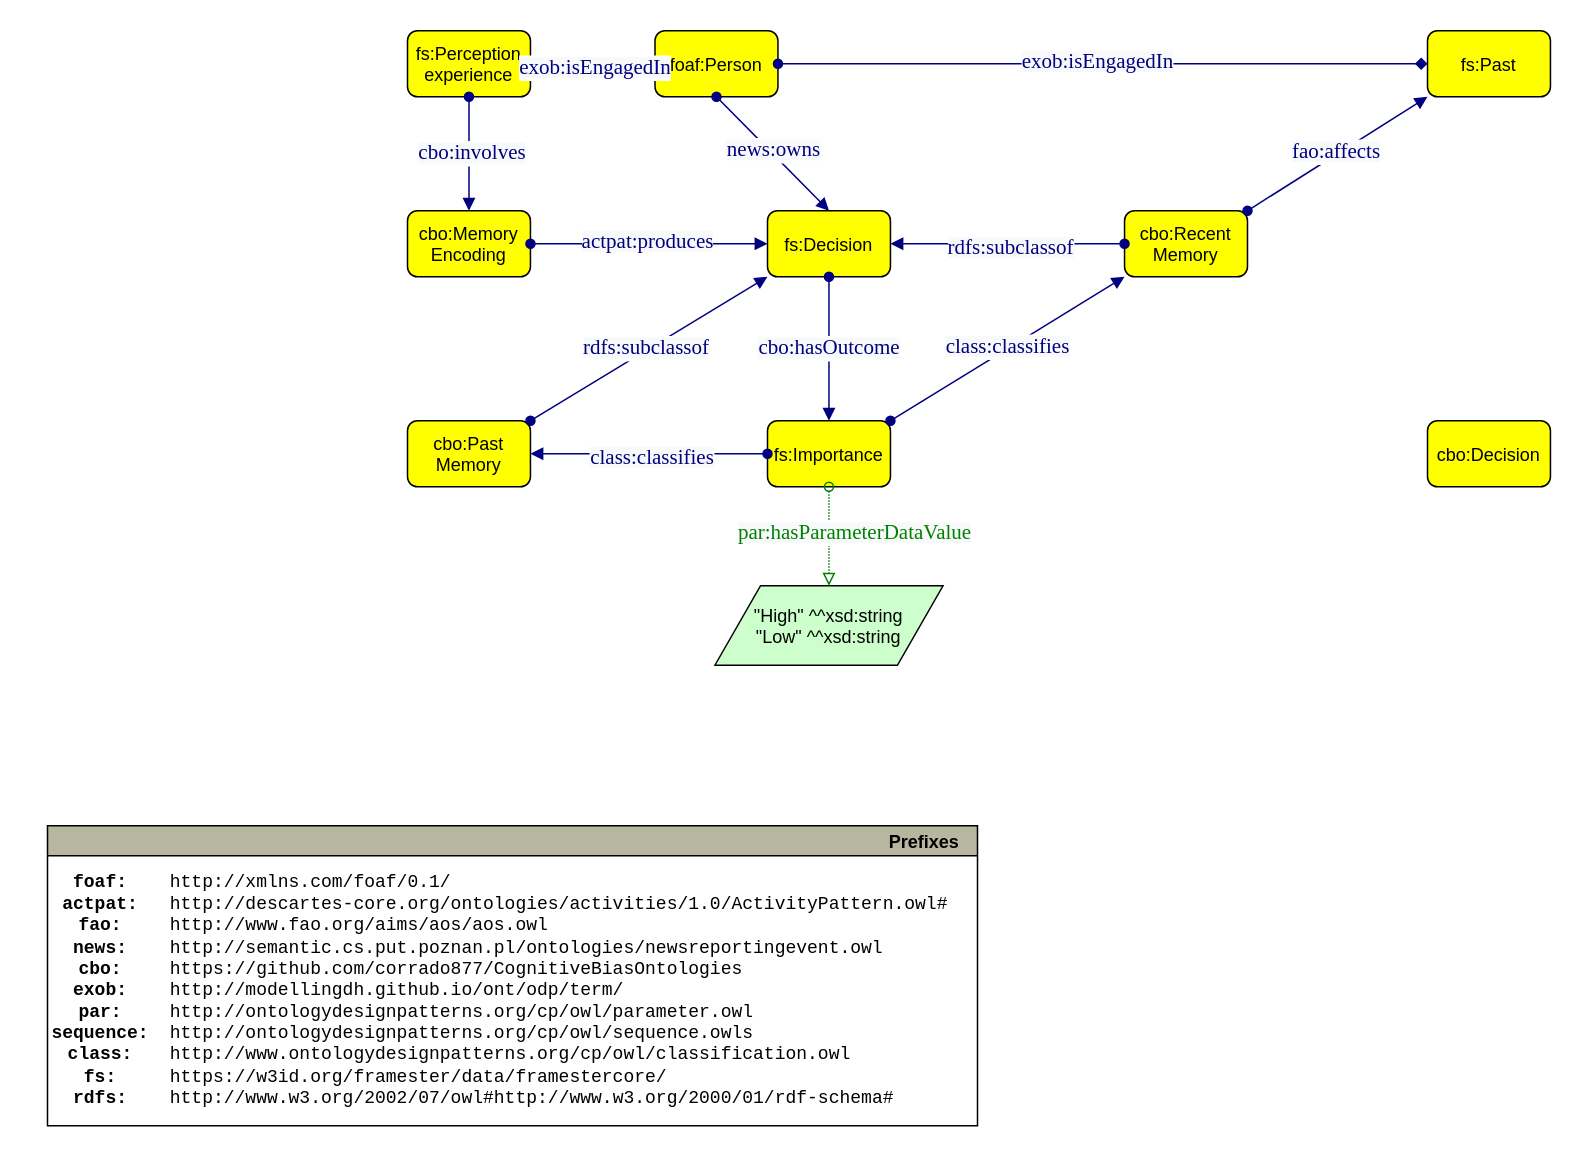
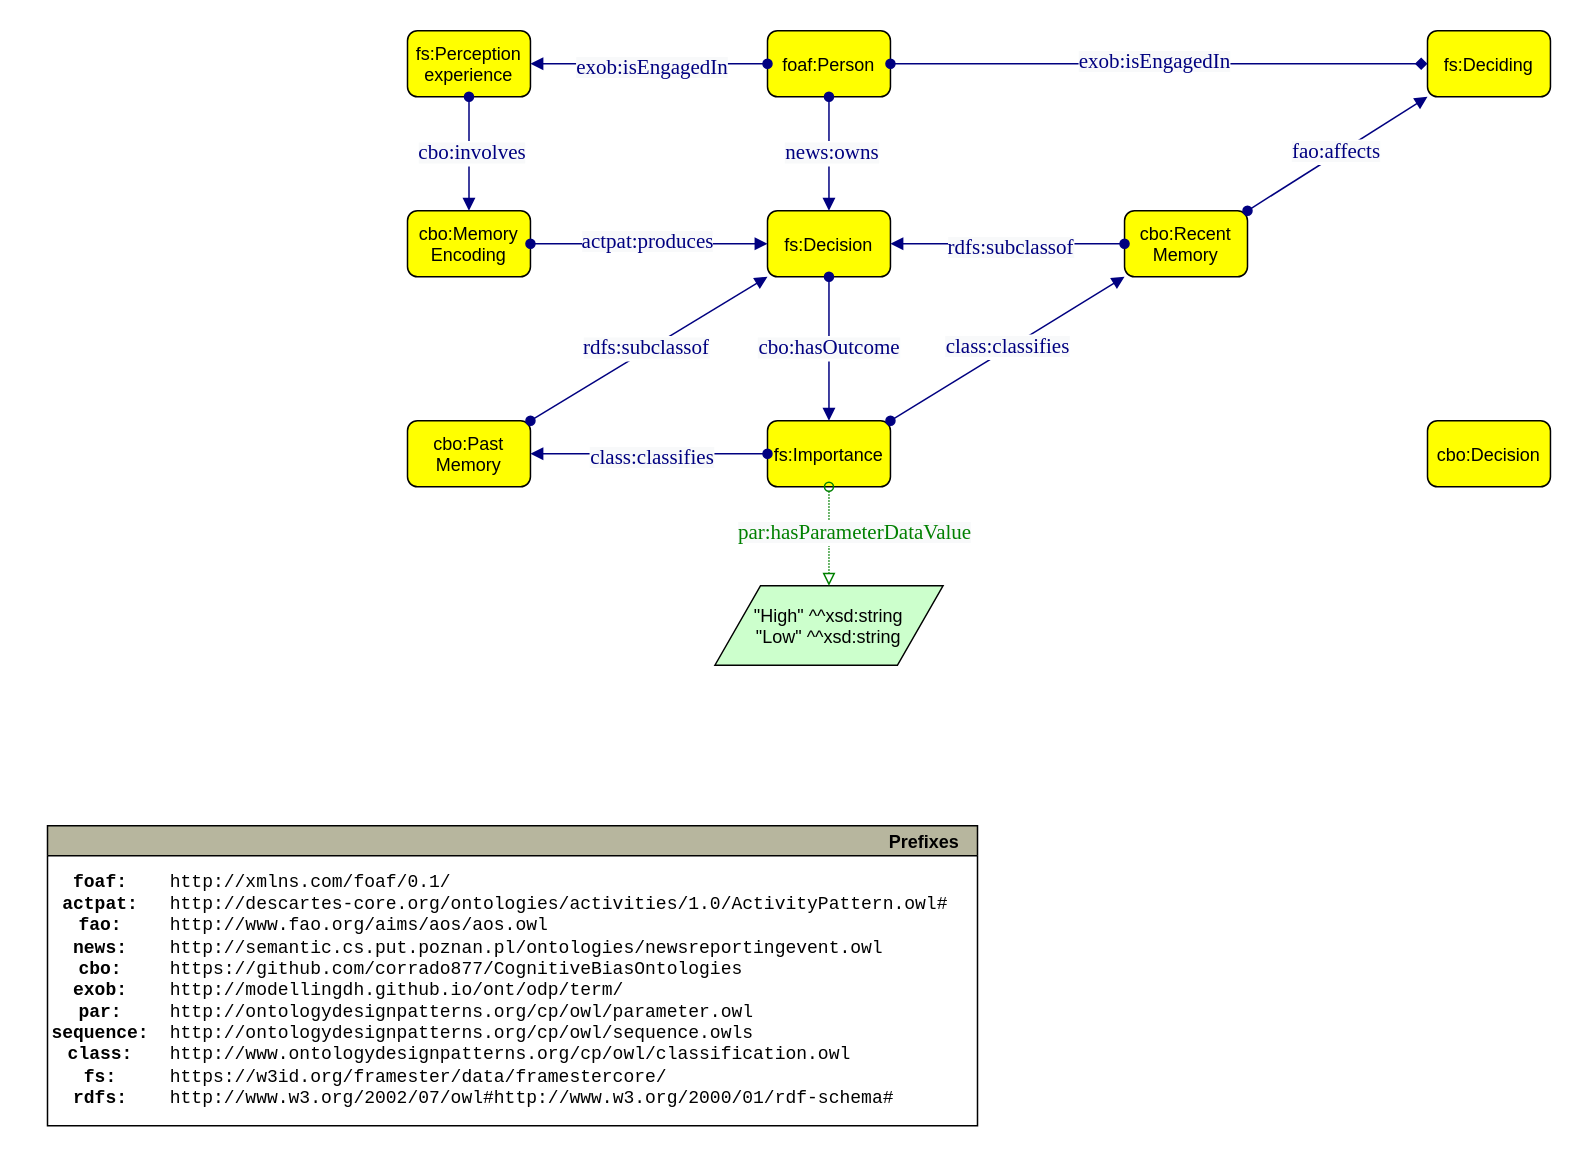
  <mxCell id="0" />
  <mxCell id="1" parent="0" />
  <mxCell id="2" value="fs:Decision" style="graphMlID=n4;shape=rect;rounded=1;arcsize=30;fillColor=#ffff00;strokeColor=#000000;strokeWidth=1.0" parent="1" vertex="1"><mxGeometry x="511" y="140" width="81.968" height="44" as="geometry" /></mxCell>
- <mxCell id="3" value="foaf:Person" style="graphMlID=n4;shape=rect;rounded=1;arcsize=30;fillColor=#ffff00;strokeColor=#000000;strokeWidth=1.0" parent="1" vertex="1"><mxGeometry x="436" y="20" width="81.968" height="44" as="geometry" /></mxCell>
+ <mxCell id="3" value="foaf:Person" style="graphMlID=n4;shape=rect;rounded=1;arcsize=30;fillColor=#ffff00;strokeColor=#000000;strokeWidth=1.0" parent="1" vertex="1"><mxGeometry x="511" y="20" width="81.968" height="44" as="geometry" /></mxCell>
  <mxCell id="4" value="cbo:Recent&#10;Memory" style="graphMlID=n4;shape=rect;rounded=1;arcsize=30;fillColor=#ffff00;strokeColor=#000000;strokeWidth=1.0" parent="1" vertex="1"><mxGeometry x="749.03" y="140" width="81.968" height="44" as="geometry" /></mxCell>
- <mxCell id="5" value="fs:Past" style="graphMlID=n4;shape=rect;rounded=1;arcsize=30;fillColor=#ffff00;strokeColor=#000000;strokeWidth=1.0" parent="1" vertex="1"><mxGeometry x="951" y="20" width="81.968" height="44" as="geometry" /></mxCell>
+ <mxCell id="5" value="fs:Deciding" style="graphMlID=n4;shape=rect;rounded=1;arcsize=30;fillColor=#ffff00;strokeColor=#000000;strokeWidth=1.0" parent="1" vertex="1"><mxGeometry x="951" y="20" width="81.968" height="44" as="geometry" /></mxCell>
  <mxCell id="6" value="cbo:Decision" style="graphMlID=n4;shape=rect;rounded=1;arcsize=30;fillColor=#ffff00;strokeColor=#000000;strokeWidth=1.0" parent="1" vertex="1"><mxGeometry x="951" y="280" width="81.968" height="44" as="geometry" /></mxCell>
  <mxCell id="7" value="fs:Importance" style="graphMlID=n4;shape=rect;rounded=1;arcsize=30;fillColor=#ffff00;strokeColor=#000000;strokeWidth=1.0" parent="1" vertex="1"><mxGeometry x="511" y="280" width="81.968" height="44" as="geometry" /></mxCell>
  <mxCell id="8" value="fs:Perception&#10;experience" style="graphMlID=n4;shape=rect;rounded=1;arcsize=30;fillColor=#ffff00;strokeColor=#000000;strokeWidth=1.0" parent="1" vertex="1"><mxGeometry x="271.002" y="20" width="81.968" height="44" as="geometry" /></mxCell>
  <mxCell id="9" value="cbo:Memory&#10;Encoding" style="graphMlID=n4;shape=rect;rounded=1;arcsize=30;fillColor=#ffff00;strokeColor=#000000;strokeWidth=1.0" parent="1" vertex="1"><mxGeometry x="271" y="140" width="81.968" height="44" as="geometry" /></mxCell>
  <mxCell id="10" value="cbo:Past&#10;Memory" style="graphMlID=n4;shape=rect;rounded=1;arcsize=30;fillColor=#ffff00;strokeColor=#000000;strokeWidth=1.0" parent="1" vertex="1"><mxGeometry x="271" y="280" width="81.968" height="44" as="geometry" /></mxCell>
  <mxCell id="11" value="&quot;High&quot; ^^xsd:string&#10;&quot;Low&quot; ^^xsd:string" style="graphMlID=n6;shape=parallelogram;fillColor=#ccffcc;strokeColor=#000000;strokeWidth=1.0" vertex="1" parent="1"><mxGeometry x="475.95" y="390" width="152.06" height="53" as="geometry" /></mxCell>
  <mxCell id="12" value="" style="graphMlID=e0;rounded=0;endArrow=diamond;strokeColor=#000080;strokeWidth=1.0;startArrow=oval;startFill=1;endFill=1;exitX=1;exitY=0.5;exitDx=0;exitDy=0;entryX=0;entryY=0.5;entryDx=0;entryDy=0;" edge="1" parent="1" source="3" target="5"><mxGeometry relative="1" as="geometry"><mxPoint x="701" y="-9.918" as="sourcePoint" /><mxPoint x="852" y="-10" as="targetPoint" /></mxGeometry></mxCell>
  <mxCell id="13" value="&lt;span style=&quot;color: rgb(0, 0, 128); font-family: dialog; background-color: rgb(248, 249, 250);&quot;&gt;&lt;font style=&quot;font-size: 14px;&quot;&gt;exob:isEngagedIn&lt;/font&gt;&lt;/span&gt;" style="text;html=1;align=center;verticalAlign=middle;resizable=0;points=[];labelBackgroundColor=#ffffff;" vertex="1" connectable="0" parent="12"><mxGeometry x="-0.017" y="2" relative="1" as="geometry"><mxPoint as="offset" /></mxGeometry></mxCell>
  <mxCell id="14" value="" style="graphMlID=e0;rounded=0;endArrow=block;strokeColor=#000080;strokeWidth=1.0;startArrow=oval;startFill=1;endFill=1;exitX=0;exitY=0.5;exitDx=0;exitDy=0;entryX=1;entryY=0.5;entryDx=0;entryDy=0;" edge="1" parent="1" source="3" target="8"><mxGeometry relative="1" as="geometry"><mxPoint x="475.95" y="-29.918" as="sourcePoint" /><mxPoint x="626.95" y="-30" as="targetPoint" /></mxGeometry></mxCell>
  <mxCell id="15" value="&lt;span style=&quot;color: rgb(0, 0, 128); font-family: dialog; background-color: rgb(248, 249, 250);&quot;&gt;&lt;font style=&quot;font-size: 14px;&quot;&gt;exob:isEngagedIn&lt;/font&gt;&lt;/span&gt;" style="text;html=1;align=center;verticalAlign=middle;resizable=0;points=[];labelBackgroundColor=#ffffff;" vertex="1" connectable="0" parent="14"><mxGeometry x="-0.017" y="2" relative="1" as="geometry"><mxPoint as="offset" /></mxGeometry></mxCell>
  <mxCell id="16" value="" style="graphMlID=e0;rounded=0;endArrow=block;strokeColor=#000080;strokeWidth=1.0;startArrow=oval;startFill=1;endFill=1;exitX=0.5;exitY=1;exitDx=0;exitDy=0;entryX=0.5;entryY=0;entryDx=0;entryDy=0;" edge="1" parent="1" source="8" target="9"><mxGeometry relative="1" as="geometry"><mxPoint x="81" y="110.082" as="sourcePoint" /><mxPoint x="232" y="110" as="targetPoint" /></mxGeometry></mxCell>
  <mxCell id="17" value="&lt;span style=&quot;color: rgb(0, 0, 128); font-family: dialog; background-color: rgb(248, 249, 250);&quot;&gt;&lt;font style=&quot;font-size: 14px;&quot;&gt;cbo:involves&lt;/font&gt;&lt;/span&gt;" style="text;html=1;align=center;verticalAlign=middle;resizable=0;points=[];labelBackgroundColor=#ffffff;" vertex="1" connectable="0" parent="16"><mxGeometry x="-0.017" y="2" relative="1" as="geometry"><mxPoint as="offset" /></mxGeometry></mxCell>
  <mxCell id="18" value="" style="graphMlID=e0;rounded=0;endArrow=block;strokeColor=#000080;strokeWidth=1.0;startArrow=oval;startFill=1;endFill=1;exitX=0.5;exitY=1;exitDx=0;exitDy=0;entryX=0.5;entryY=0;entryDx=0;entryDy=0;" edge="1" parent="1" source="3" target="2"><mxGeometry relative="1" as="geometry"><mxPoint x="461" y="150.082" as="sourcePoint" /><mxPoint x="612" y="150" as="targetPoint" /></mxGeometry></mxCell>
  <mxCell id="19" value="&lt;span style=&quot;color: rgb(0, 0, 128); font-family: dialog; background-color: rgb(248, 249, 250);&quot;&gt;&lt;font style=&quot;font-size: 14px;&quot;&gt;news:owns&lt;/font&gt;&lt;/span&gt;" style="text;html=1;align=center;verticalAlign=middle;resizable=0;points=[];labelBackgroundColor=#ffffff;" vertex="1" connectable="0" parent="18"><mxGeometry x="-0.017" y="2" relative="1" as="geometry"><mxPoint as="offset" /></mxGeometry></mxCell>
  <mxCell id="20" value="" style="graphMlID=e0;rounded=0;endArrow=block;strokeColor=#000080;strokeWidth=1.0;startArrow=oval;startFill=1;endFill=1;exitX=1;exitY=0.5;exitDx=0;exitDy=0;entryX=0;entryY=0.5;entryDx=0;entryDy=0;" edge="1" parent="1" source="9" target="2"><mxGeometry relative="1" as="geometry"><mxPoint x="461" y="260.082" as="sourcePoint" /><mxPoint x="612" y="260" as="targetPoint" /></mxGeometry></mxCell>
  <mxCell id="21" value="&lt;span style=&quot;color: rgb(0, 0, 128); font-family: dialog; background-color: rgb(248, 249, 250);&quot;&gt;&lt;font style=&quot;font-size: 14px;&quot;&gt;actpat:produces&lt;/font&gt;&lt;/span&gt;" style="text;html=1;align=center;verticalAlign=middle;resizable=0;points=[];labelBackgroundColor=#ffffff;" vertex="1" connectable="0" parent="20"><mxGeometry x="-0.017" y="2" relative="1" as="geometry"><mxPoint as="offset" /></mxGeometry></mxCell>
  <mxCell id="22" value="" style="graphMlID=e0;rounded=0;endArrow=block;strokeColor=#000080;strokeWidth=1.0;startArrow=oval;startFill=1;endFill=1;exitX=0;exitY=0.5;exitDx=0;exitDy=0;entryX=1;entryY=0.5;entryDx=0;entryDy=0;" edge="1" parent="1" source="4" target="2"><mxGeometry relative="1" as="geometry"><mxPoint x="511" y="-19.918" as="sourcePoint" /><mxPoint x="662" y="-20" as="targetPoint" /></mxGeometry></mxCell>
  <mxCell id="23" value="&lt;span style=&quot;color: rgb(0, 0, 128); font-family: dialog; background-color: rgb(248, 249, 250);&quot;&gt;&lt;font style=&quot;font-size: 14px;&quot;&gt;rdfs:subclassof&lt;/font&gt;&lt;/span&gt;" style="text;html=1;align=center;verticalAlign=middle;resizable=0;points=[];labelBackgroundColor=#ffffff;" vertex="1" connectable="0" parent="22"><mxGeometry x="-0.017" y="2" relative="1" as="geometry"><mxPoint as="offset" /></mxGeometry></mxCell>
  <mxCell id="24" value="" style="graphMlID=e0;rounded=0;endArrow=block;strokeColor=#000080;strokeWidth=1.0;startArrow=oval;startFill=1;endFill=1;exitX=1;exitY=0;exitDx=0;exitDy=0;entryX=0;entryY=1;entryDx=0;entryDy=0;" edge="1" parent="1" source="4" target="5"><mxGeometry relative="1" as="geometry"><mxPoint x="840" y="270.082" as="sourcePoint" /><mxPoint x="991" y="270" as="targetPoint" /></mxGeometry></mxCell>
  <mxCell id="25" value="&lt;span style=&quot;color: rgb(0, 0, 128); font-family: dialog; background-color: rgb(248, 249, 250);&quot;&gt;&lt;font style=&quot;font-size: 14px;&quot;&gt;fao:affects&lt;/font&gt;&lt;/span&gt;" style="text;html=1;align=center;verticalAlign=middle;resizable=0;points=[];labelBackgroundColor=#ffffff;" vertex="1" connectable="0" parent="24"><mxGeometry x="-0.017" y="2" relative="1" as="geometry"><mxPoint as="offset" /></mxGeometry></mxCell>
  <mxCell id="26" value="" style="graphMlID=e0;rounded=0;endArrow=block;strokeColor=#000080;strokeWidth=1.0;startArrow=oval;startFill=1;endFill=1;exitX=0.5;exitY=1;exitDx=0;exitDy=0;entryX=0.5;entryY=0;entryDx=0;entryDy=0;" edge="1" parent="1" source="2" target="7"><mxGeometry relative="1" as="geometry"><mxPoint x="31" y="240.082" as="sourcePoint" /><mxPoint x="182" y="240" as="targetPoint" /></mxGeometry></mxCell>
  <mxCell id="27" value="&lt;span style=&quot;color: rgb(0, 0, 128); font-family: dialog; background-color: rgb(248, 249, 250);&quot;&gt;&lt;font style=&quot;font-size: 14px;&quot;&gt;cbo:hasOutcome&lt;/font&gt;&lt;/span&gt;" style="text;html=1;align=center;verticalAlign=middle;resizable=0;points=[];labelBackgroundColor=#ffffff;" vertex="1" connectable="0" parent="26"><mxGeometry x="-0.017" y="2" relative="1" as="geometry"><mxPoint x="-2" as="offset" /></mxGeometry></mxCell>
  <mxCell id="28" value="" style="graphMlID=e0;rounded=0;endArrow=block;strokeColor=#000080;strokeWidth=1.0;startArrow=oval;startFill=1;endFill=1;exitX=1;exitY=0;exitDx=0;exitDy=0;entryX=0;entryY=1;entryDx=0;entryDy=0;" edge="1" parent="1" source="10" target="2"><mxGeometry relative="1" as="geometry"><mxPoint x="51" y="240.082" as="sourcePoint" /><mxPoint x="202" y="240" as="targetPoint" /></mxGeometry></mxCell>
  <mxCell id="29" value="&lt;span style=&quot;color: rgb(0, 0, 128); font-family: dialog; background-color: rgb(248, 249, 250);&quot;&gt;&lt;font style=&quot;font-size: 14px;&quot;&gt;rdfs:subclassof&lt;/font&gt;&lt;/span&gt;" style="text;html=1;align=center;verticalAlign=middle;resizable=0;points=[];labelBackgroundColor=#ffffff;" vertex="1" connectable="0" parent="28"><mxGeometry x="-0.017" y="2" relative="1" as="geometry"><mxPoint as="offset" /></mxGeometry></mxCell>
  <mxCell id="30" value="" style="graphMlID=e0;rounded=0;endArrow=block;strokeColor=#000080;strokeWidth=1.0;startArrow=oval;startFill=1;endFill=1;exitX=0;exitY=0.5;exitDx=0;exitDy=0;entryX=1;entryY=0.5;entryDx=0;entryDy=0;" edge="1" parent="1" source="7" target="10"><mxGeometry relative="1" as="geometry"><mxPoint x="21" y="250.082" as="sourcePoint" /><mxPoint x="172" y="250" as="targetPoint" /></mxGeometry></mxCell>
  <mxCell id="31" value="&lt;span style=&quot;color: rgb(0, 0, 128); font-family: dialog; background-color: rgb(248, 249, 250);&quot;&gt;&lt;font style=&quot;font-size: 14px;&quot;&gt;class:classifies&lt;/font&gt;&lt;/span&gt;" style="text;html=1;align=center;verticalAlign=middle;resizable=0;points=[];labelBackgroundColor=#ffffff;" vertex="1" connectable="0" parent="30"><mxGeometry x="-0.017" y="2" relative="1" as="geometry"><mxPoint as="offset" /></mxGeometry></mxCell>
  <mxCell id="32" value="" style="graphMlID=e6;rounded=0;endArrow=block;strokeColor=#008000;dashed=1;dashPattern=1 1;strokeWidth=1.0;startArrow=oval;startFill=0;endFill=0;exitX=0.5;exitY=1;exitDx=0;exitDy=0;" edge="1" parent="1" source="7" target="11"><mxGeometry relative="1" as="geometry"><Array as="points" /><mxPoint x="101" y="540" as="sourcePoint" /><mxPoint x="377" y="540" as="targetPoint" /></mxGeometry></mxCell>
  <mxCell id="33" value="&lt;span style=&quot;color: rgb(0, 128, 0); font-family: dialog; background-color: rgb(248, 249, 250);&quot;&gt;&lt;font style=&quot;font-size: 14px;&quot;&gt;par:hasParameterDataValue&lt;/font&gt;&lt;/span&gt;" style="text;html=1;align=center;verticalAlign=middle;resizable=0;points=[];labelBackgroundColor=#ffffff;" vertex="1" connectable="0" parent="32"><mxGeometry x="-0.087" y="3" relative="1" as="geometry"><mxPoint x="14" as="offset" /></mxGeometry></mxCell>
  <mxCell id="34" value="" style="graphMlID=e0;rounded=0;endArrow=block;strokeColor=#000080;strokeWidth=1.0;startArrow=oval;startFill=1;endFill=1;exitX=1;exitY=0;exitDx=0;exitDy=0;entryX=0;entryY=1;entryDx=0;entryDy=0;" edge="1" parent="1" source="7" target="4"><mxGeometry relative="1" as="geometry"><mxPoint x="71" y="420.082" as="sourcePoint" /><mxPoint x="222" y="420" as="targetPoint" /></mxGeometry></mxCell>
  <mxCell id="35" value="&lt;span style=&quot;color: rgb(0, 0, 128); font-family: dialog; background-color: rgb(248, 249, 250);&quot;&gt;&lt;font style=&quot;font-size: 14px;&quot;&gt;class:classifies&lt;/font&gt;&lt;/span&gt;" style="text;html=1;align=center;verticalAlign=middle;resizable=0;points=[];labelBackgroundColor=#ffffff;" vertex="1" connectable="0" parent="34"><mxGeometry x="-0.017" y="2" relative="1" as="geometry"><mxPoint x="2" y="-1" as="offset" /></mxGeometry></mxCell>
  <mxCell id="36" value="Prefixes" style="graphMlID=n0;shape=swimlane;startSize=20;fillColor=#b7b69e;strokeColor=#000000;strokeWidth=1.0;align=right;spacingRight=10;fontStyle=1" vertex="1" parent="1"><mxGeometry x="31" y="550" width="619.996" height="200" as="geometry" /></mxCell>
  <mxCell id="37" value="&lt;div style=&quot;&quot;&gt;&lt;b style=&quot;background-color: initial;&quot;&gt;foaf:&lt;/b&gt;&lt;br&gt;&lt;/div&gt;&lt;b&gt;&lt;div style=&quot;&quot;&gt;&lt;b style=&quot;background-color: initial;&quot;&gt;actpat:&lt;/b&gt;&lt;/div&gt;&lt;div style=&quot;&quot;&gt;&lt;b style=&quot;background-color: initial;&quot;&gt;fao:&lt;/b&gt;&lt;/div&gt;&lt;div style=&quot;&quot;&gt;&lt;b style=&quot;background-color: initial;&quot;&gt;news:&lt;/b&gt;&lt;/div&gt;&lt;div style=&quot;&quot;&gt;&lt;b style=&quot;background-color: initial;&quot;&gt;cbo:&lt;/b&gt;&lt;/div&gt;&lt;div style=&quot;&quot;&gt;&lt;b style=&quot;background-color: initial;&quot;&gt;exob:&lt;/b&gt;&lt;/div&gt;&lt;div style=&quot;&quot;&gt;&lt;b style=&quot;background-color: initial;&quot;&gt;par:&lt;/b&gt;&lt;/div&gt;&lt;div style=&quot;&quot;&gt;&lt;b style=&quot;background-color: initial;&quot;&gt;sequence:&lt;/b&gt;&lt;/div&gt;&lt;div style=&quot;&quot;&gt;&lt;b style=&quot;background-color: initial;&quot;&gt;class:&lt;/b&gt;&lt;/div&gt;&lt;div style=&quot;&quot;&gt;fs:&lt;/div&gt;&lt;div style=&quot;&quot;&gt;&lt;b style=&quot;background-color: initial;&quot;&gt;rdfs:&lt;/b&gt;&lt;br&gt;&lt;/div&gt;&lt;/b&gt;" style="text;html=1;align=center;verticalAlign=middle;resizable=0;points=[];autosize=1;fontFamily=Courier New;" vertex="1" parent="36"><mxGeometry x="-10.004" y="25.0" width="90" height="170" as="geometry" /></mxCell>
  <mxCell id="38" value="&lt;div style=&quot;border-color: var(--border-color);&quot;&gt;&lt;span style=&quot;background-color: initial;&quot;&gt;http://xmlns.com/foaf/0.1/&lt;/span&gt;&lt;br&gt;&lt;/div&gt;http://descartes-core.org/ontologies/activities/1.0/ActivityPattern.owl#&lt;div style=&quot;border-color: var(--border-color);&quot;&gt;http://www.fao.org/aims/aos/aos.owl&amp;nbsp;&lt;br&gt;&lt;/div&gt;&lt;div style=&quot;border-color: var(--border-color);&quot;&gt;&lt;/div&gt;&lt;span style=&quot;text-align: center;&quot;&gt;http://semantic.cs.put.poznan.pl/ontologies/newsreportingevent.owl&amp;nbsp;&lt;/span&gt;&lt;b style=&quot;text-align: center; background-color: initial; border-color: var(--border-color);&quot;&gt;&lt;span style=&quot;border-color: var(--border-color);&quot;&gt;&lt;span style=&quot;border-color: var(--border-color);&quot;&gt;&amp;nbsp;&lt;/span&gt;&lt;/span&gt;&lt;/b&gt;&lt;span style=&quot;text-align: center;&quot;&gt;&lt;br&gt;&lt;/span&gt;&lt;span style=&quot;text-align: center;&quot;&gt;https://github.com/corrado877/CognitiveBiasOntologies&lt;/span&gt;&lt;b style=&quot;text-align: center; background-color: initial; border-color: var(--border-color);&quot;&gt;&lt;span style=&quot;border-color: var(--border-color);&quot;&gt;&lt;span style=&quot;border-color: var(--border-color);&quot;&gt;&amp;nbsp;&amp;nbsp;&lt;/span&gt;&lt;/span&gt;&lt;span style=&quot;border-color: var(--border-color);&quot;&gt;&lt;span style=&quot;border-color: var(--border-color);&quot;&gt;&amp;nbsp; &amp;nbsp;&amp;nbsp;&lt;/span&gt;&lt;/span&gt;&lt;/b&gt;&lt;span style=&quot;text-align: center;&quot;&gt;&lt;br&gt;&lt;/span&gt;&lt;span style=&quot;text-align: center;&quot;&gt;http://modellingdh.github.io/ont/odp/term/&lt;/span&gt;&lt;b&gt;&amp;nbsp;&lt;/b&gt;&lt;br&gt;http://ontologydesignpatterns.org/cp/owl/parameter.owl&amp;nbsp;&lt;br&gt;http://ontologydesignpatterns.org/cp/owl/sequence.owls&lt;br&gt;http://www.ontologydesignpatterns.org/cp/owl/classification.owl&lt;br&gt;https://w3id.org/framester/data/framestercore/&amp;nbsp;&lt;br&gt;&lt;span style=&quot;font-weight: normal; background-color: initial;&quot;&gt;http://www.w3.org/2002/07/owl#&lt;/span&gt;&lt;span style=&quot;border-color: var(--border-color); text-align: center;&quot;&gt;&lt;/span&gt;&lt;span style=&quot;text-align: center;&quot;&gt;http://www.w3.org/2000/01/rdf-schema#&lt;/span&gt;" style="text;html=1;align=left;verticalAlign=middle;resizable=0;points=[];autosize=1;fontFamily=Courier New;" vertex="1" parent="36"><mxGeometry x="79.996" y="25.0" width="540" height="170" as="geometry" /></mxCell>
